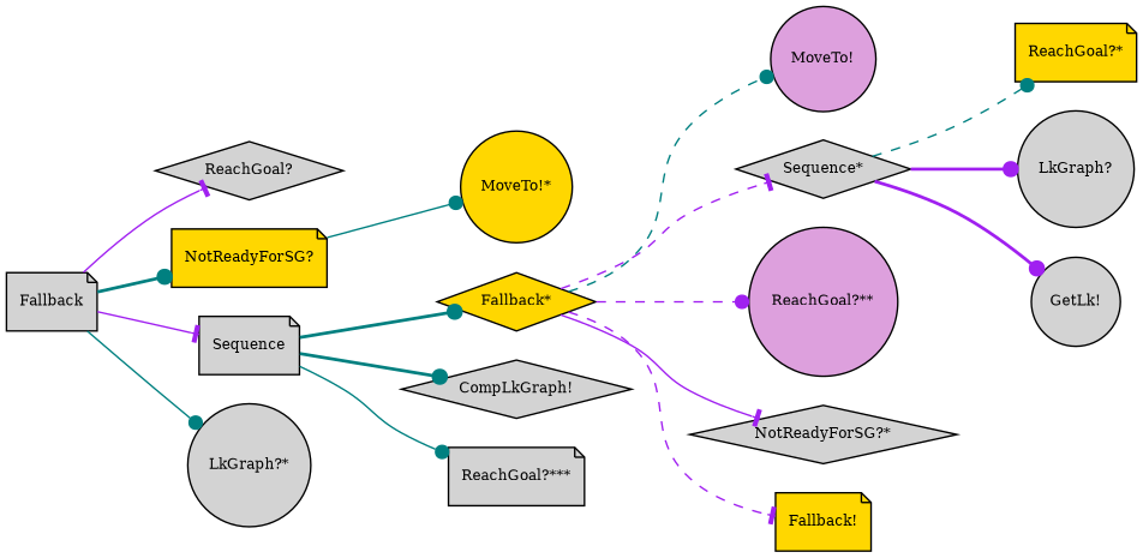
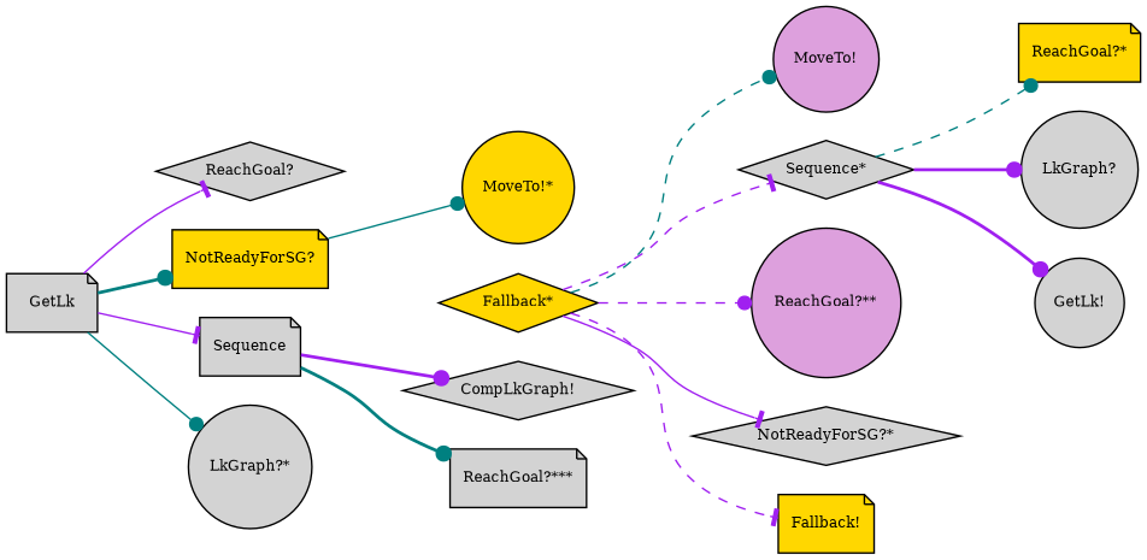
  digraph {
    fontname="times-roman"
    ordering=out
    rankdir=LR
    node [fillcolor=lightgrey fontcolor=black fontname="times-roman" fontsize=9 shape=note style=filled]
    edge [arrowhead=dot color=purple fontname="times-roman" style=bold]
-   n1 [label=Fallback]
+   n1 [label=GetLk]
    n2 [label="ReachGoal?" shape=diamond]
    n3 [fillcolor=gold label="NotReadyForSG?"]
    n4 [label=Sequence]
    n5 [label="LkGraph?*" shape=circle]
    n6 [fillcolor=gold label="MoveTo!*" shape=circle]
    n7 [fillcolor=gold label="Fallback*" shape=diamond]
    n8 [label="CompLkGraph!" shape=diamond]
    n9 [label="ReachGoal?***"]
    n10 [fillcolor=plum label="MoveTo!" shape=circle]
    n11 [label="Sequence*" shape=diamond]
    n12 [fillcolor=plum label="ReachGoal?**" shape=circle]
    n13 [label="NotReadyForSG?*" shape=diamond]
    n14 [fillcolor=gold label="Fallback!"]
    n15 [fillcolor=gold label="ReachGoal?*"]
    n16 [label="LkGraph?" shape=circle]
    n17 [label="GetLk!" shape=circle]
    n1 -> n2 [arrowhead=tee style=solid]
    n1 -> n3 [color=teal]
    n1 -> n4 [arrowhead=tee style=solid]
    n1 -> n5 [color=teal style=solid]
    n3 -> n6 [color=teal style=solid]
-   n4 -> n7 [color=teal]
-   n4 -> n8 [color=teal]
-   n4 -> n9 [color=teal style=solid]
+   n4 -> n8
+   n4 -> n9 [color=teal]
    n7 -> n10 [color=teal style=dashed]
    n7 -> n11 [arrowhead=tee style=dashed]
    n7 -> n12 [style=dashed]
    n7 -> n13 [arrowhead=tee style=solid]
    n7 -> n14 [arrowhead=tee style=dashed]
    n11 -> n15 [color=teal style=dashed]
    n11 -> n16
    n11 -> n17
  }
